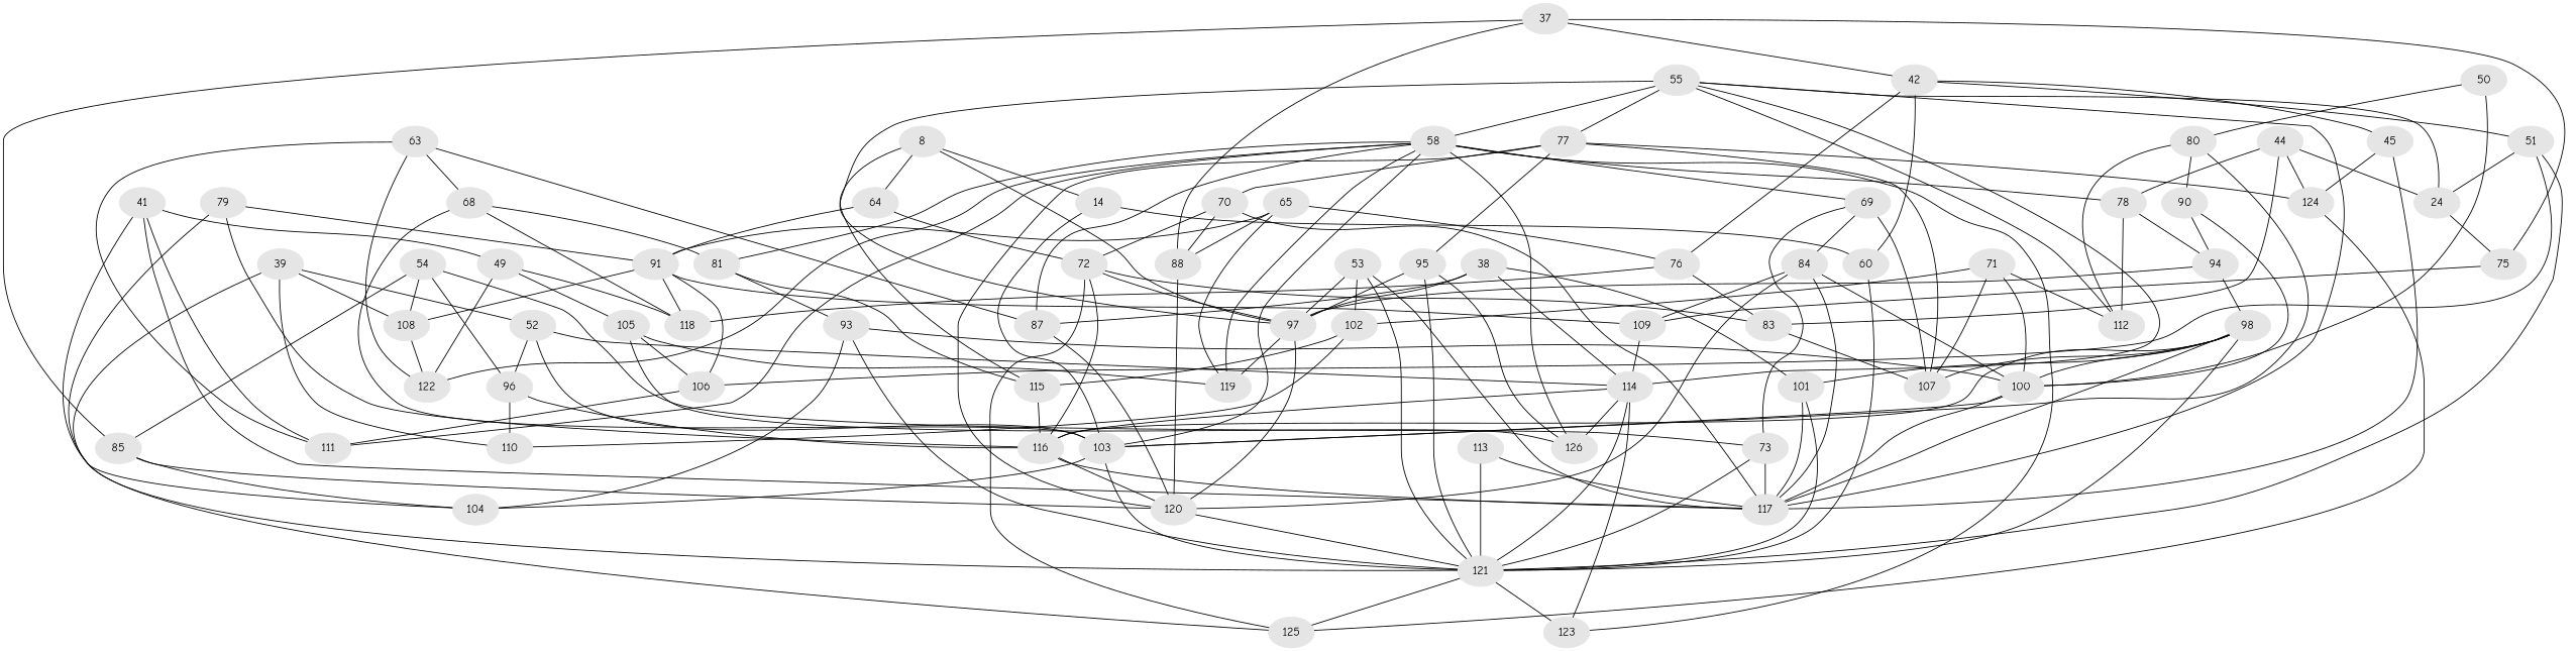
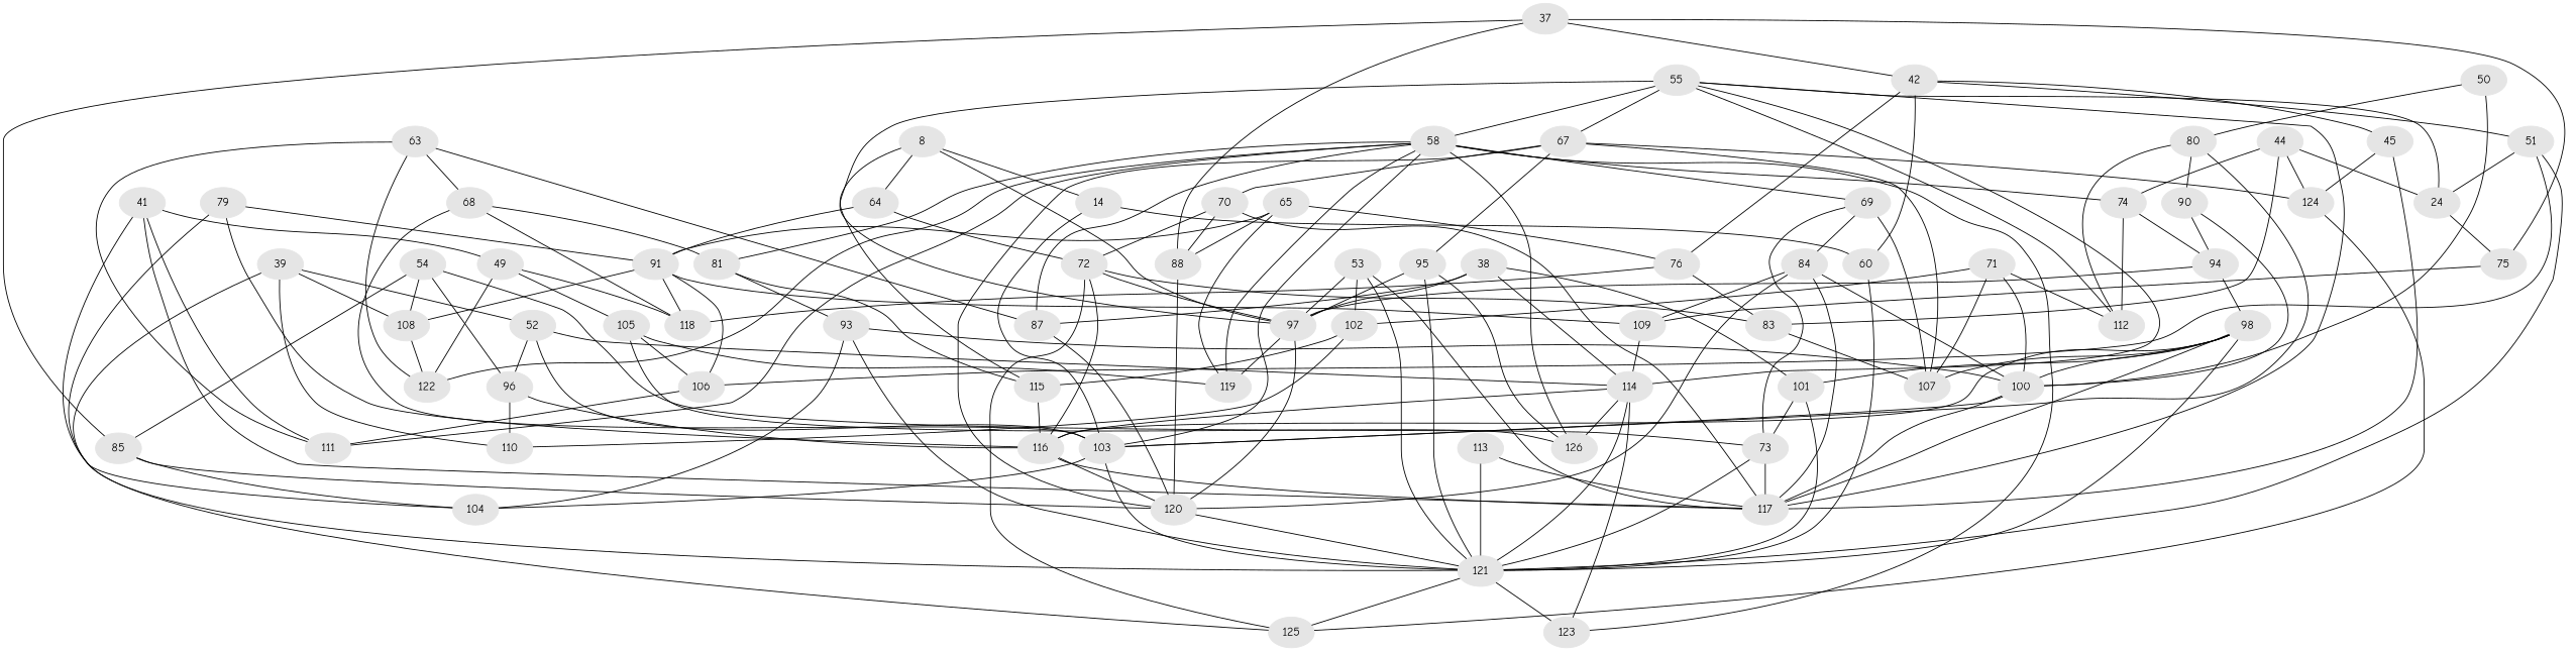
  graph {
    fontname="Comic Neue"
    node [color=gray90 fontname="Comic Neue" style=filled]
    edge [fontname="Comic Neue"]
    8 [super="+5"]
    14
    64
    97 [super="+30+59"]
    115
    60
    103 [super="+20+66"]
    72 [super="+7+56"]
    91 [super="+48"]
    119
    120 [super="+12+35+13"]
    116 [super="+22+82+92"]
    121 [super="+15+29+86+33"]
    104
    42 [super="+21"]
    45
    51
    n18 [label=76]
    37
    75
    85
    88
    109 [super="+76"]
    38
    87
    101
    114 [super="+3+10+9"]
    117 [super="+18+89"]
    123
    126
    39
    52
    108
    110
    125
    96
    122
    41
    49
    111
    105
    118
    124
    n44 [label=24]
    106
    83
    44
-   78
+   78 [label=74]
    112
    94
    107 [super="+28"]
    50
    80
    100 [super="+17+99"]
    90
    53
    102
    54
    73
    55 [super="+26+47"]
    58 [super="+6+46+40"]
-   67 [super="+24" label=77]
+   67 [super="+24"]
    69 [super="+57"]
    81
    70
    95
    84 [super="+62"]
    93
    63
    68
    65
    71
    98 [super="+36+61"]
    79
    113
    8 -- 14 [weight=2]
    8 -- 64
    8 -- 97 [weight=2]
    8 -- 115
    14 -- 60
    14 -- 103
    64 -- 72
    64 -- 91
    97 -- 119
    97 -- 120
    115 -- 116
    60 -- 121
    103 -- 121
    103 -- 104
    72 -- 97 [weight=2]
    72 -- 116 [weight=2]
    72 -- 125
    72 -- 83
    91 -- 109 [weight=2]
    91 -- 108
    91 -- 118
    91 -- 106
    120 -- 121 [weight=2]
    116 -- 120
    116 -- 117
    121 -- 123 [weight=2]
    121 -- 125
    42 -- 60 [weight=2]
    42 -- 45
    42 -- 51
    42 -- n18
    45 -- 117
    45 -- 124
    51 -- 121
    51 -- n44
    51 -- 106
    n18 -- 118
    n18 -- 83
    37 -- 42
    37 -- 75
    37 -- 85
    37 -- 88
    75 -- 109
    85 -- 120
    85 -- 104
    88 -- 120
    109 -- 114 [weight=2]
    38 -- 97
    38 -- 87
    38 -- 101
    38 -- 114
    87 -- 120
    101 -- 121
-   101 -- 117
+   101 -- 73
    114 -- 116
    114 -- 121
    114 -- 123
    114 -- 126
    39 -- 52
    39 -- 108
    39 -- 110
    39 -- 125
    52 -- 103
    52 -- 114
    52 -- 96
    108 -- 122
    96 -- 116
    96 -- 110
    41 -- 104
    41 -- 117
    41 -- 49
    41 -- 111
    49 -- 122
    49 -- 105
    49 -- 118
    105 -- 119
    105 -- 126
    105 -- 106
    124 -- 125
    n44 -- 75
    106 -- 111
    83 -- 107
    44 -- 124
    44 -- n44
    44 -- 83
    44 -- 78
    78 -- 112
    78 -- 94
    94 -- 97
    94 -- 98
    50 -- 80
    50 -- 100 [weight=3]
    80 -- 103
    80 -- 112
    80 -- 90
    100 -- 103
    100 -- 117
    90 -- 94
    90 -- 100
    53 -- 97
    53 -- 121
    53 -- 117
    53 -- 102
    102 -- 115
    102 -- 110
    54 -- 85
    54 -- 108
    54 -- 96
    54 -- 73
    73 -- 121
    73 -- 117
    55 -- 97 [weight=2]
    55 -- 114 [weight=2]
    55 -- 117
    55 -- n44
    55 -- 112
    55 -- 58 [weight=2]
    55 -- 67
    58 -- 103
    58 -- 119
    58 -- 87
    58 -- 123
    58 -- 126
    58 -- 122
    58 -- 111
    58 -- 78
    58 -- 69
    58 -- 81
    67 -- 120 [weight=2]
    67 -- 124
    67 -- 107
    67 -- 70
    67 -- 95
    69 -- 107 [weight=2]
    69 -- 73
    69 -- 84 [weight=2]
    81 -- 115
    81 -- 93
    70 -- 72
    70 -- 88
    70 -- 117
    95 -- 97
    95 -- 121
    95 -- 126
    84 -- 120
    84 -- 109
    84 -- 117
    84 -- 100
    93 -- 121
    93 -- 104
    93 -- 100
    63 -- 87
    63 -- 122
    63 -- 111
    63 -- 68
    68 -- 103
    68 -- 118
    68 -- 81
    65 -- 91
    65 -- 119
    65 -- n18
    65 -- 88
    71 -- 112
    71 -- 107
    71 -- 100
    71 -- 102
    98 -- 116
    98 -- 121 [weight=2]
    98 -- 101
    98 -- 117
    98 -- 107
    98 -- 100
    79 -- 91
    79 -- 116
    79 -- 121 [weight=2]
    113 -- 121 [weight=2]
    113 -- 117 [weight=2]
  }
